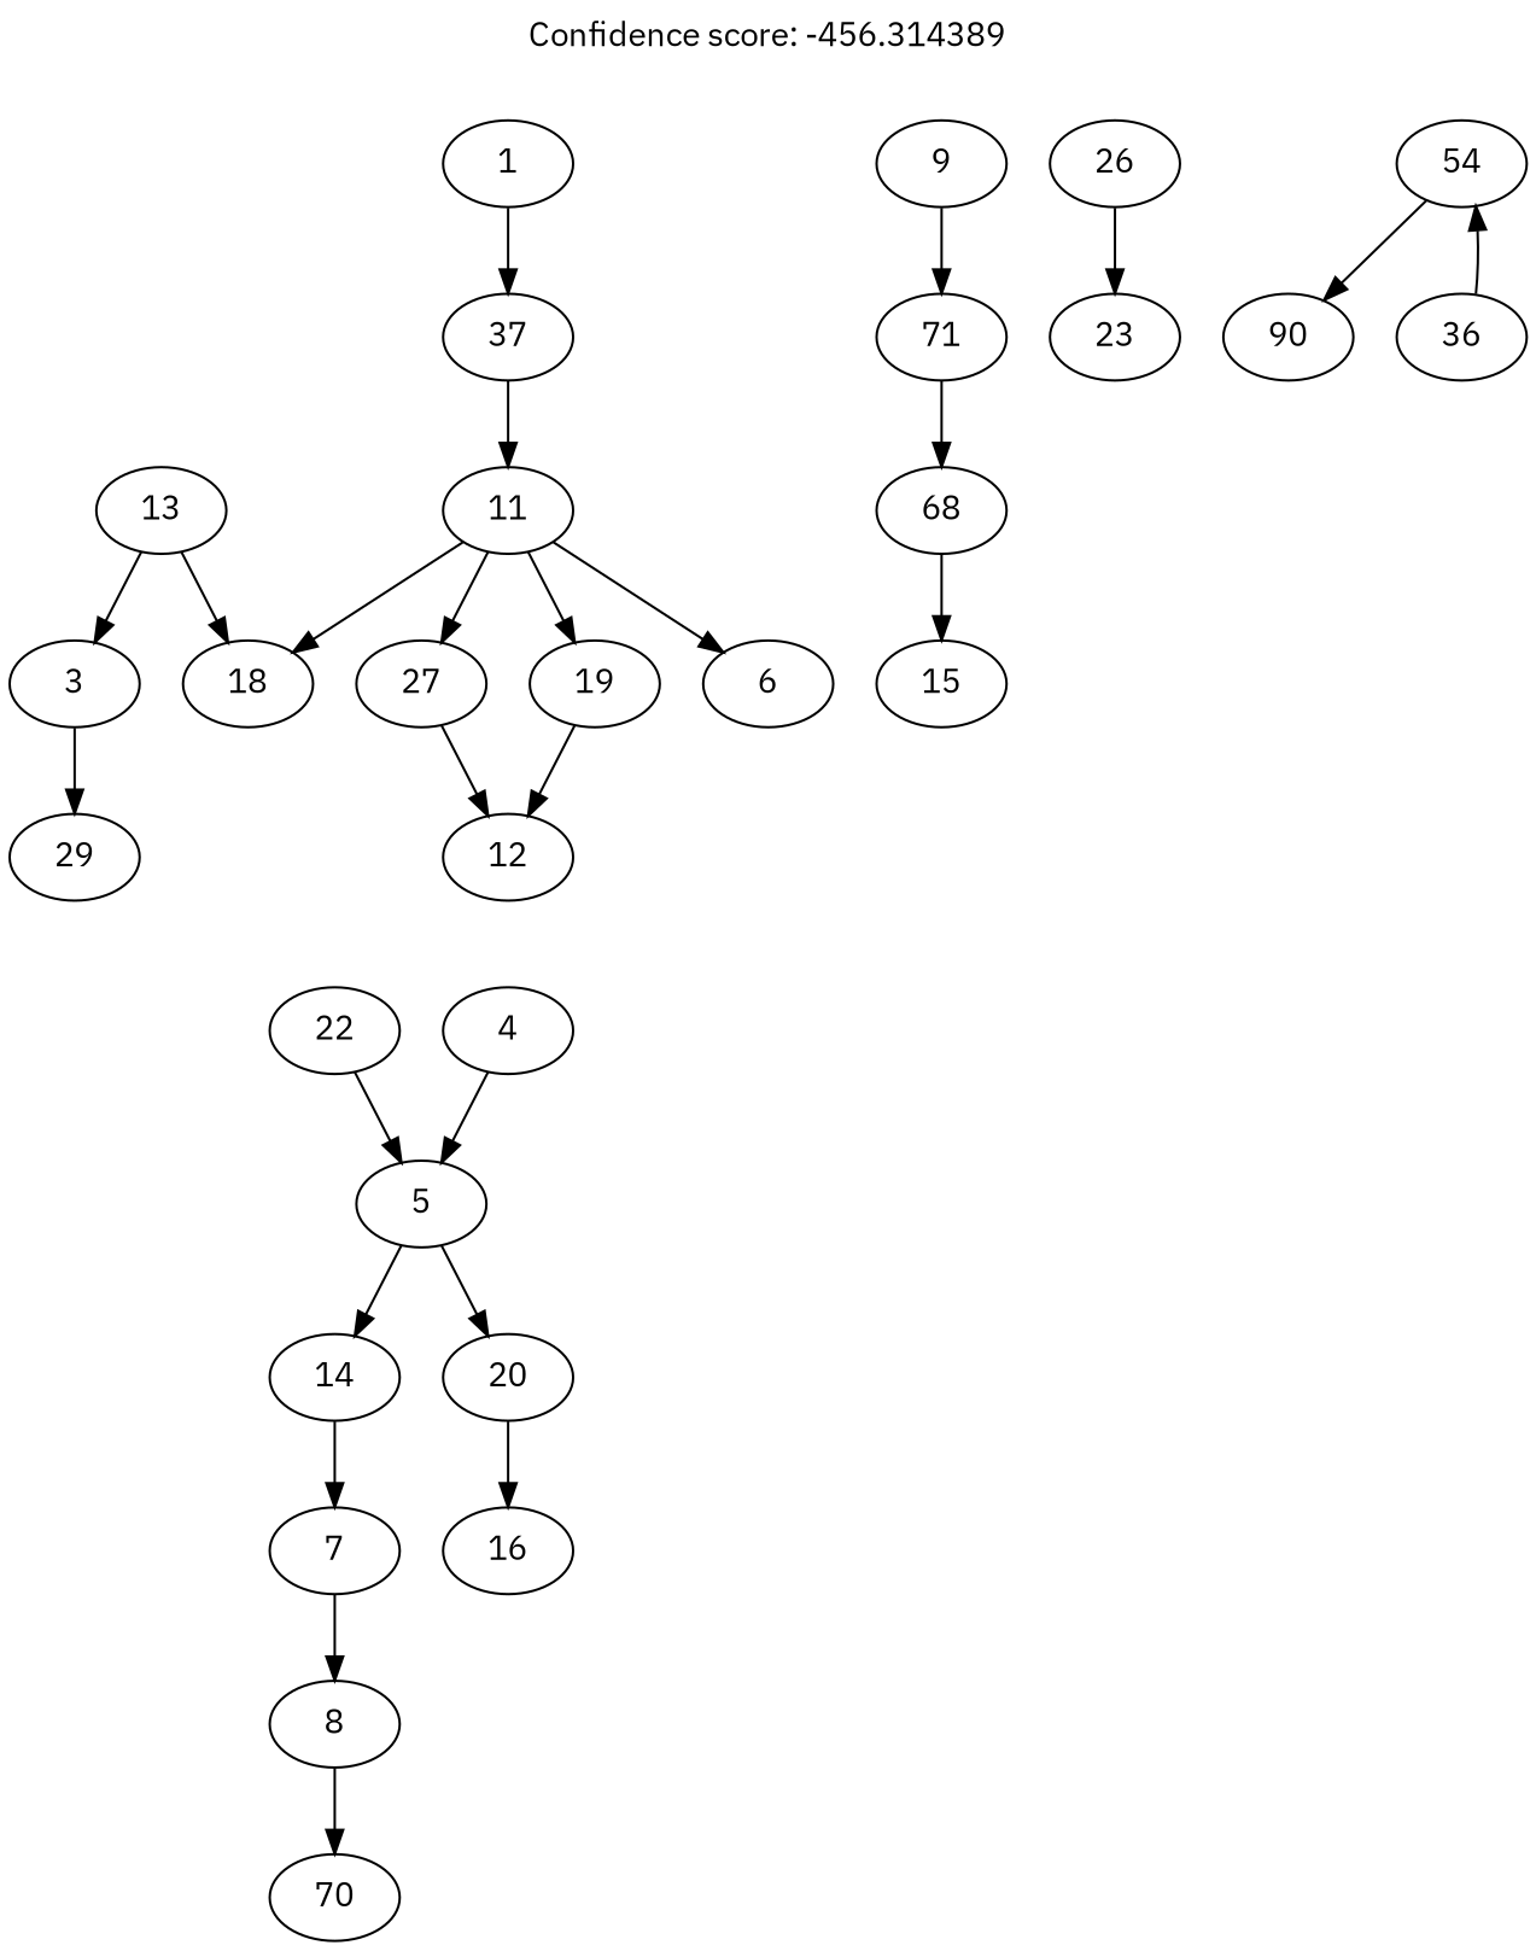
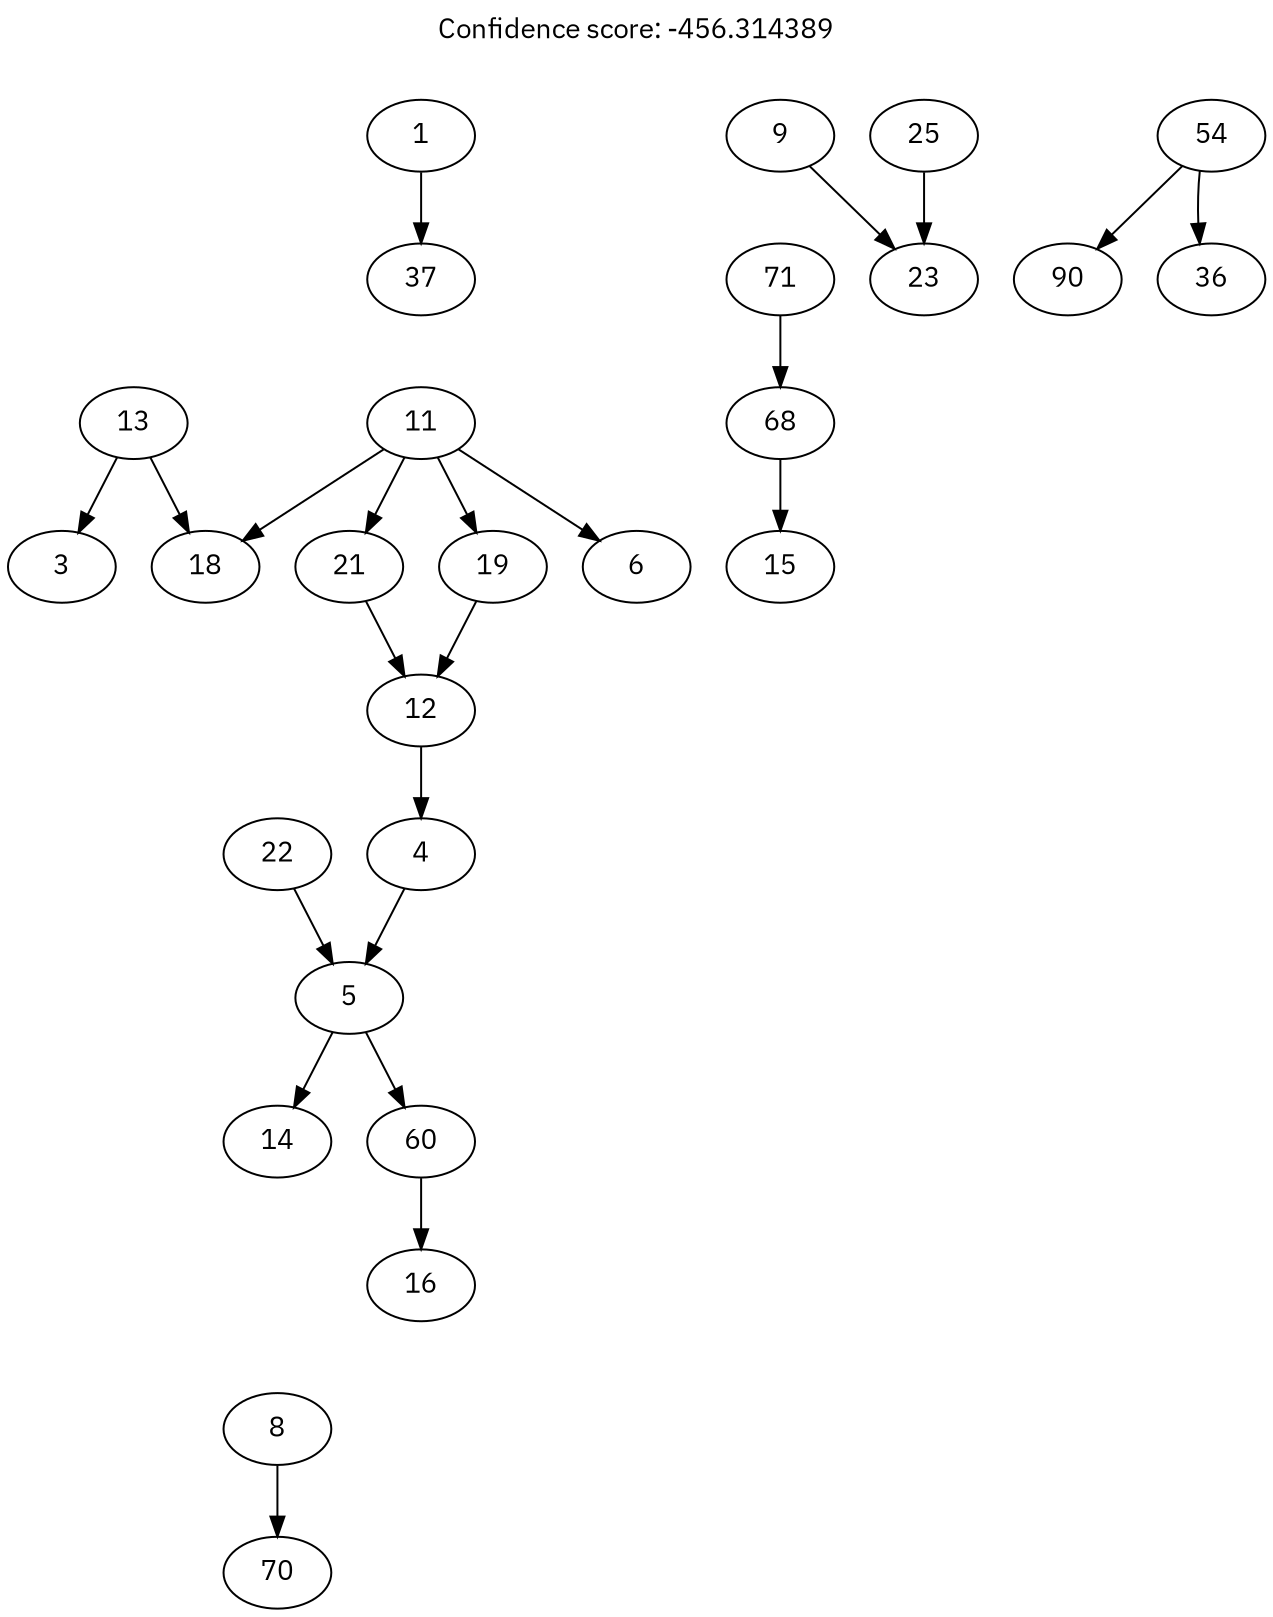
  digraph {
    fontname="IBM Plex Sans"
    label="Confidence score: -456.314389"
    labelloc=t
    node [fontname="IBM Plex Sans"]
    edge [fontname="IBM Plex Sans"]
    n1 [label=8]
    n2 [label=70]
-   n3 [label=7]
    n4 [label=14]
    n5 [label=15]
    n6 [label=68]
    n7 [label=71]
    n8 [label=9]
-   n9 [label=27]
+   n9 [label=21]
    n10 [label=12]
-   n11 [label=26]
+   n11 [label=25]
    n12 [label=23]
    n13 [label=16]
-   n14 [label=20]
+   n14 [label=60]
    n15 [label=5]
    n16 [label=22]
    n17 [label=4]
    n18 [label=19]
    n19 [label=6]
    n20 [label=3]
-   n21 [label=29]
    n22 [label=13]
    n23 [label=18]
    n24 [label=11]
    n25 [label=37]
    n26 [label=1]
    n27 [label=90]
    n28 [label=54]
    n29 [label=36]
    n1 -> n2
-   n3 -> n1
-   n4 -> n3
    n6 -> n5
    n7 -> n6
-   n8 -> n7
+   n8 -> n12
    n9 -> n10
+   n10 -> n17
    n11 -> n12
    n14 -> n13
    n15 -> n4
    n15 -> n14
    n16 -> n15
    n17 -> n15
    n18 -> n10
-   n20 -> n21
    n22 -> n20
    n22 -> n23
    n24 -> n9
    n24 -> n18
    n24 -> n19
    n24 -> n23
-   n25 -> n24
    n26 -> n25
    n28 -> n27
-   n29 -> n28
+   n28 -> n29
  }
